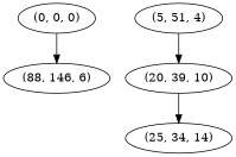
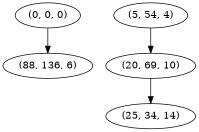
  digraph {
    "(0, 0, 0)"
-   "(88, 136, 6)" [label="(88, 146, 6)"]
-   "(5, 54, 4)" [label="(5, 51, 4)"]
-   "(20, 39, 10)"
+   "(88, 136, 6)"
+   "(5, 54, 4)"
+   "(20, 39, 10)" [label="(20, 69, 10)"]
    "(25, 34, 14)"
    "(0, 0, 0)" -> "(88, 136, 6)"
    "(5, 54, 4)" -> "(20, 39, 10)"
    "(20, 39, 10)" -> "(25, 34, 14)"
  }
